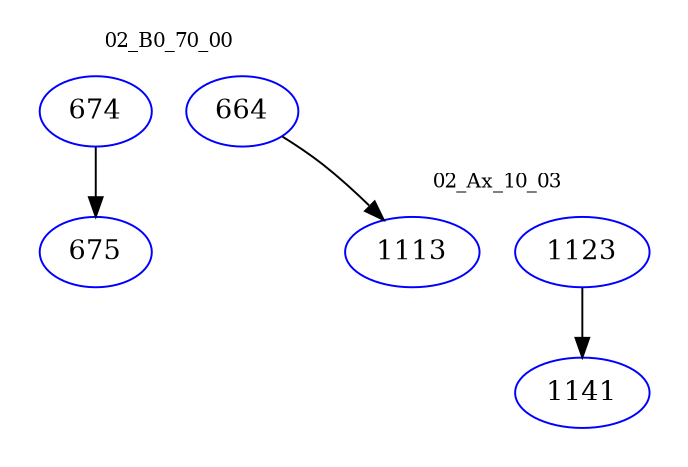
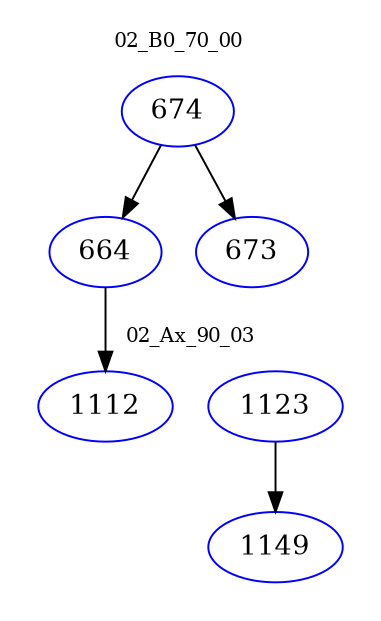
  digraph {
    node [color=blue]
    edge [color=black]
    n1 [label=1123]
-   n2 [label=1141]
-   n3 [label=1113]
+   n2 [label=1149]
+   n3 [label=1112]
    n4 [label=674]
    n5 [label=664]
-   n6 [label=675]
+   n6 [label=673]
    subgraph cluster_1 {
      color=white
      fontsize=10
-     label="02_Ax_10_03"
+     label="02_Ax_90_03"
      n1
      n2
      n3
    }
    subgraph cluster_2 {
      color=white
      fontsize=10
      label="02_B0_70_00"
      n4
      n5
      n6
    }
    n1 -> n2
+   n4 -> n5
    n4 -> n6
    n5 -> n3
  }
